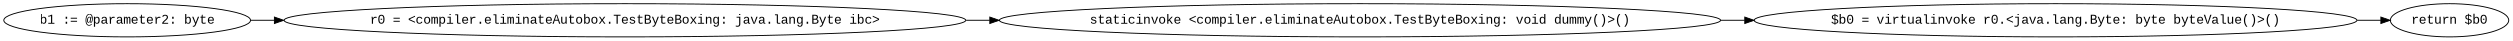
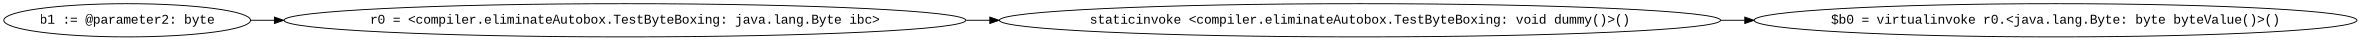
  digraph {
    fontname="Liberation Mono"
    rankdir=LR
    node [fontname="Liberation Mono"]
    edge [fontname="Liberation Mono"]
    n1 [label="b1 := @parameter2: byte"]
    "r0 = <compiler.eliminateAutobox.TestByteBoxing: java.lang.Byte ibc>"
    "staticinvoke <compiler.eliminateAutobox.TestByteBoxing: void dummy()>()"
    "$b0 = virtualinvoke r0.<java.lang.Byte: byte byteValue()>()"
-   "return $b0"
    n1 -> "r0 = <compiler.eliminateAutobox.TestByteBoxing: java.lang.Byte ibc>"
    "r0 = <compiler.eliminateAutobox.TestByteBoxing: java.lang.Byte ibc>" -> "staticinvoke <compiler.eliminateAutobox.TestByteBoxing: void dummy()>()"
    "staticinvoke <compiler.eliminateAutobox.TestByteBoxing: void dummy()>()" -> "$b0 = virtualinvoke r0.<java.lang.Byte: byte byteValue()>()"
-   "$b0 = virtualinvoke r0.<java.lang.Byte: byte byteValue()>()" -> "return $b0"
  }
